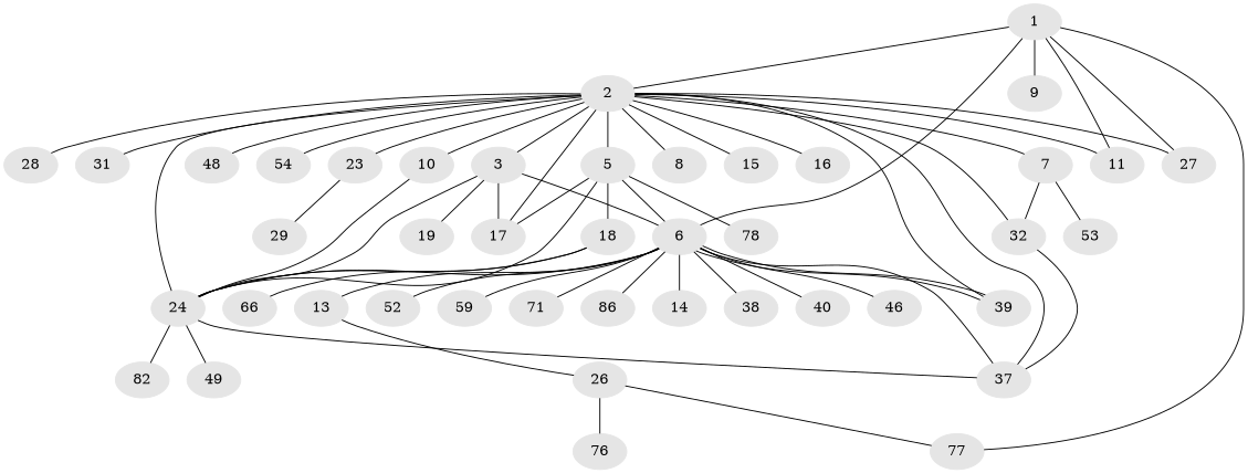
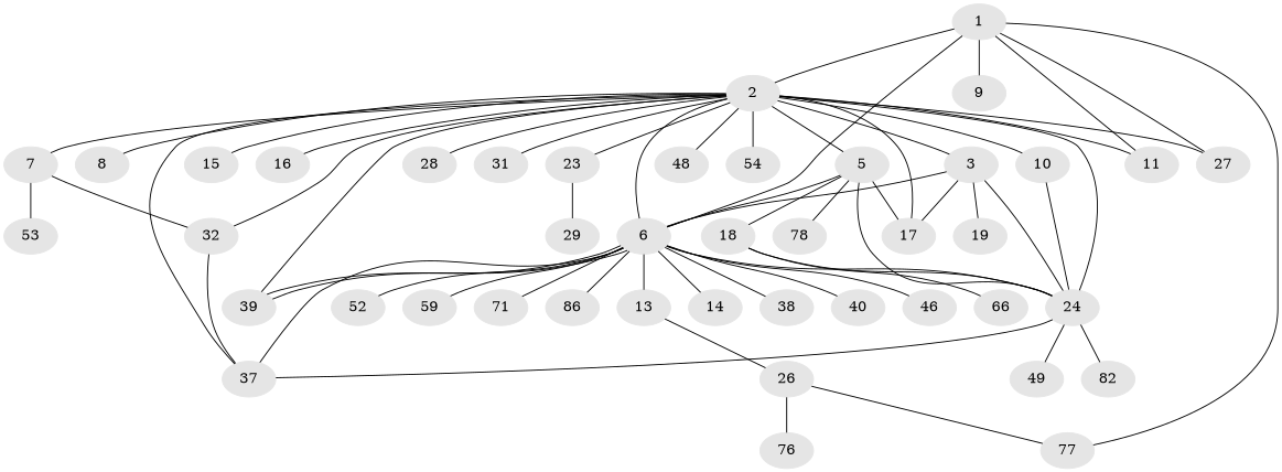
  graph {
    node [color=gray90 style=filled]
    1 [super="+20"]
    2 [super="+44+73+55+21+4+22"]
    6
    9
    11
    27
    77
    23 [super="+61"]
    3 [super="+41"]
    5 [super="+12"]
    7
    8 [super="+43"]
    10
    15 [super="+63"]
    16 [super="+45"]
    17 [super="+84+36+47+35"]
    24 [super="+30"]
    28
    31
    32 [super="+72"]
    37 [super="+79"]
    39
    48
    54
    13 [super="+42"]
    14
    38
    40
    46
    52
    59
    71
    86
    29
    19
    18
    78
    53
    49
    82
    66
    26
    76
    1 -- 2 [weight=2]
    1 -- 6
    1 -- 9
    1 -- 11
    1 -- 27
    1 -- 77
+   2 -- 6 [weight=2]
    2 -- 11 [weight=2]
    2 -- 27
    2 -- 23
    2 -- 3 [weight=4]
    2 -- 5 [weight=3]
    2 -- 7
    2 -- 8
    2 -- 10 [weight=2]
    2 -- 15
    2 -- 16
    2 -- 17
    2 -- 24
    2 -- 28
    2 -- 31
    2 -- 32
    2 -- 37
    2 -- 39
    2 -- 48
    2 -- 54
    6 -- 24
    6 -- 37
    6 -- 39
    6 -- 39
    6 -- 13
    6 -- 14
    6 -- 38
    6 -- 40
    6 -- 46
    6 -- 52
    6 -- 59
    6 -- 71
    6 -- 86
    23 -- 29
    3 -- 6
    3 -- 17
    3 -- 24 [weight=2]
    3 -- 19
    5 -- 6
    5 -- 17
    5 -- 24
    5 -- 18
    5 -- 78
    7 -- 32
    7 -- 53
    10 -- 24
    24 -- 37
    24 -- 49
    24 -- 82
    32 -- 37
    13 -- 26
    18 -- 24
    18 -- 66
    26 -- 77
    26 -- 76
  }
